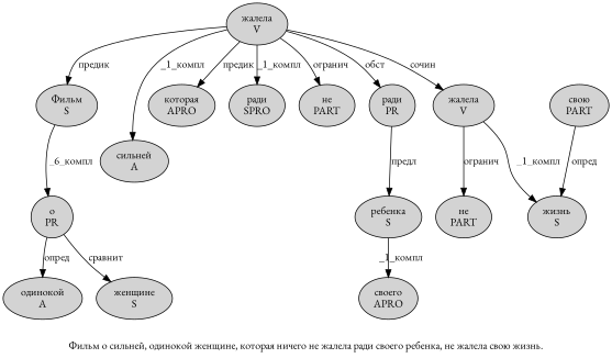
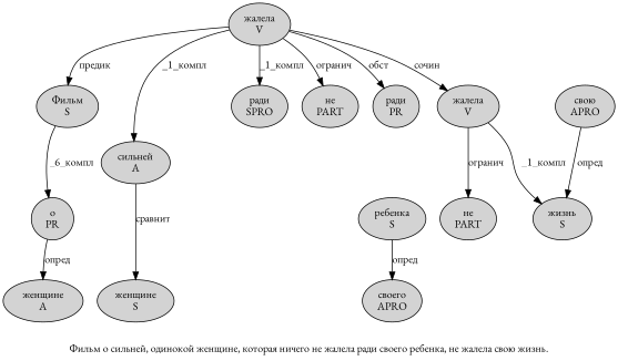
  digraph {
    fontname="EB Garamond"
    label="Фильм о сильней, одинокой женщине, которая ничего не жалела ради своего ребенка, не жалела свою жизнь."
    node [fillcolor=lightgray fontname="EB Garamond" penwidth=1 shape=ellipse style=filled]
    edge [fontname="EB Garamond"]
    n1 [label="Фильм\nS"]
    n2 [label="о\nPR"]
-   n3 [label="одинокой\nA"]
+   n3 [label="женщине\nA"]
    n4 [label="сильней\nA"]
    n5 [label="женщине\nS"]
-   n6 [label="которая\nAPRO"]
    n7 [label="ради\nSPRO"]
    n8 [label="не\nPART"]
    n9 [label="жалела\nV"]
    n10 [label="ради\nPR"]
    n11 [label="жалела\nV"]
    n12 [label="ребенка\nS"]
    n13 [label="не\nPART"]
    n14 [label="жизнь\nS"]
    n15 [label="своего\nAPRO"]
-   n16 [label="свою\nPART"]
+   n16 [label="свою\nAPRO"]
    n1 -> n2 [label="_6_компл"]
    n2 -> n3 [label="опред"]
-   n2 -> n5 [label="сравнит"]
+   n4 -> n5 [label="сравнит"]
    n9 -> n1 [label="предик"]
    n9 -> n4 [label="_1_компл"]
-   n9 -> n6 [label="предик"]
    n9 -> n7 [label="_1_компл"]
    n9 -> n8 [label="огранич"]
    n9 -> n10 [label="обст"]
    n9 -> n11 [label="сочин"]
-   n10 -> n12 [label="предл"]
    n11 -> n13 [label="огранич"]
    n11 -> n14 [label="_1_компл"]
-   n12 -> n15 [label="_1_компл"]
+   n12 -> n15 [label="опред"]
    n16 -> n14 [label="опред"]
  }
